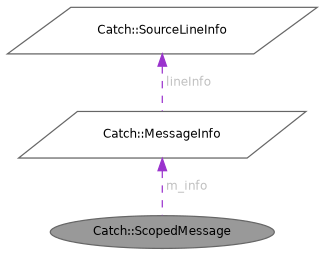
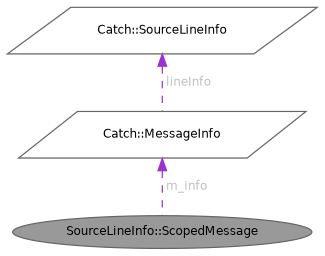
  digraph {
    node [color=gray40 fillcolor=white fontname=Helvetica fontsize=10 shape=parallelogram style=filled]
    edge [color=darkorchid3 dir=back fontcolor=grey fontname=Helvetica fontsize=10 labelfontname=Helvetica labelfontsize=10 style=dashed]
-   n1 [fillcolor=grey60 fontcolor=black height=0.2 label="Catch::ScopedMessage" shape=ellipse width=0.4]
+   n1 [fillcolor=grey60 fontcolor=black height=0.2 label="SourceLineInfo::ScopedMessage" shape=ellipse width=0.4]
    n2 [height=0.2 label="Catch::MessageInfo" width=0.4]
    n3 [height=0.2 label="Catch::SourceLineInfo" width=0.4]
    n2 -> n1 [label=" m_info"]
    n3 -> n2 [label=" lineInfo"]
  }
